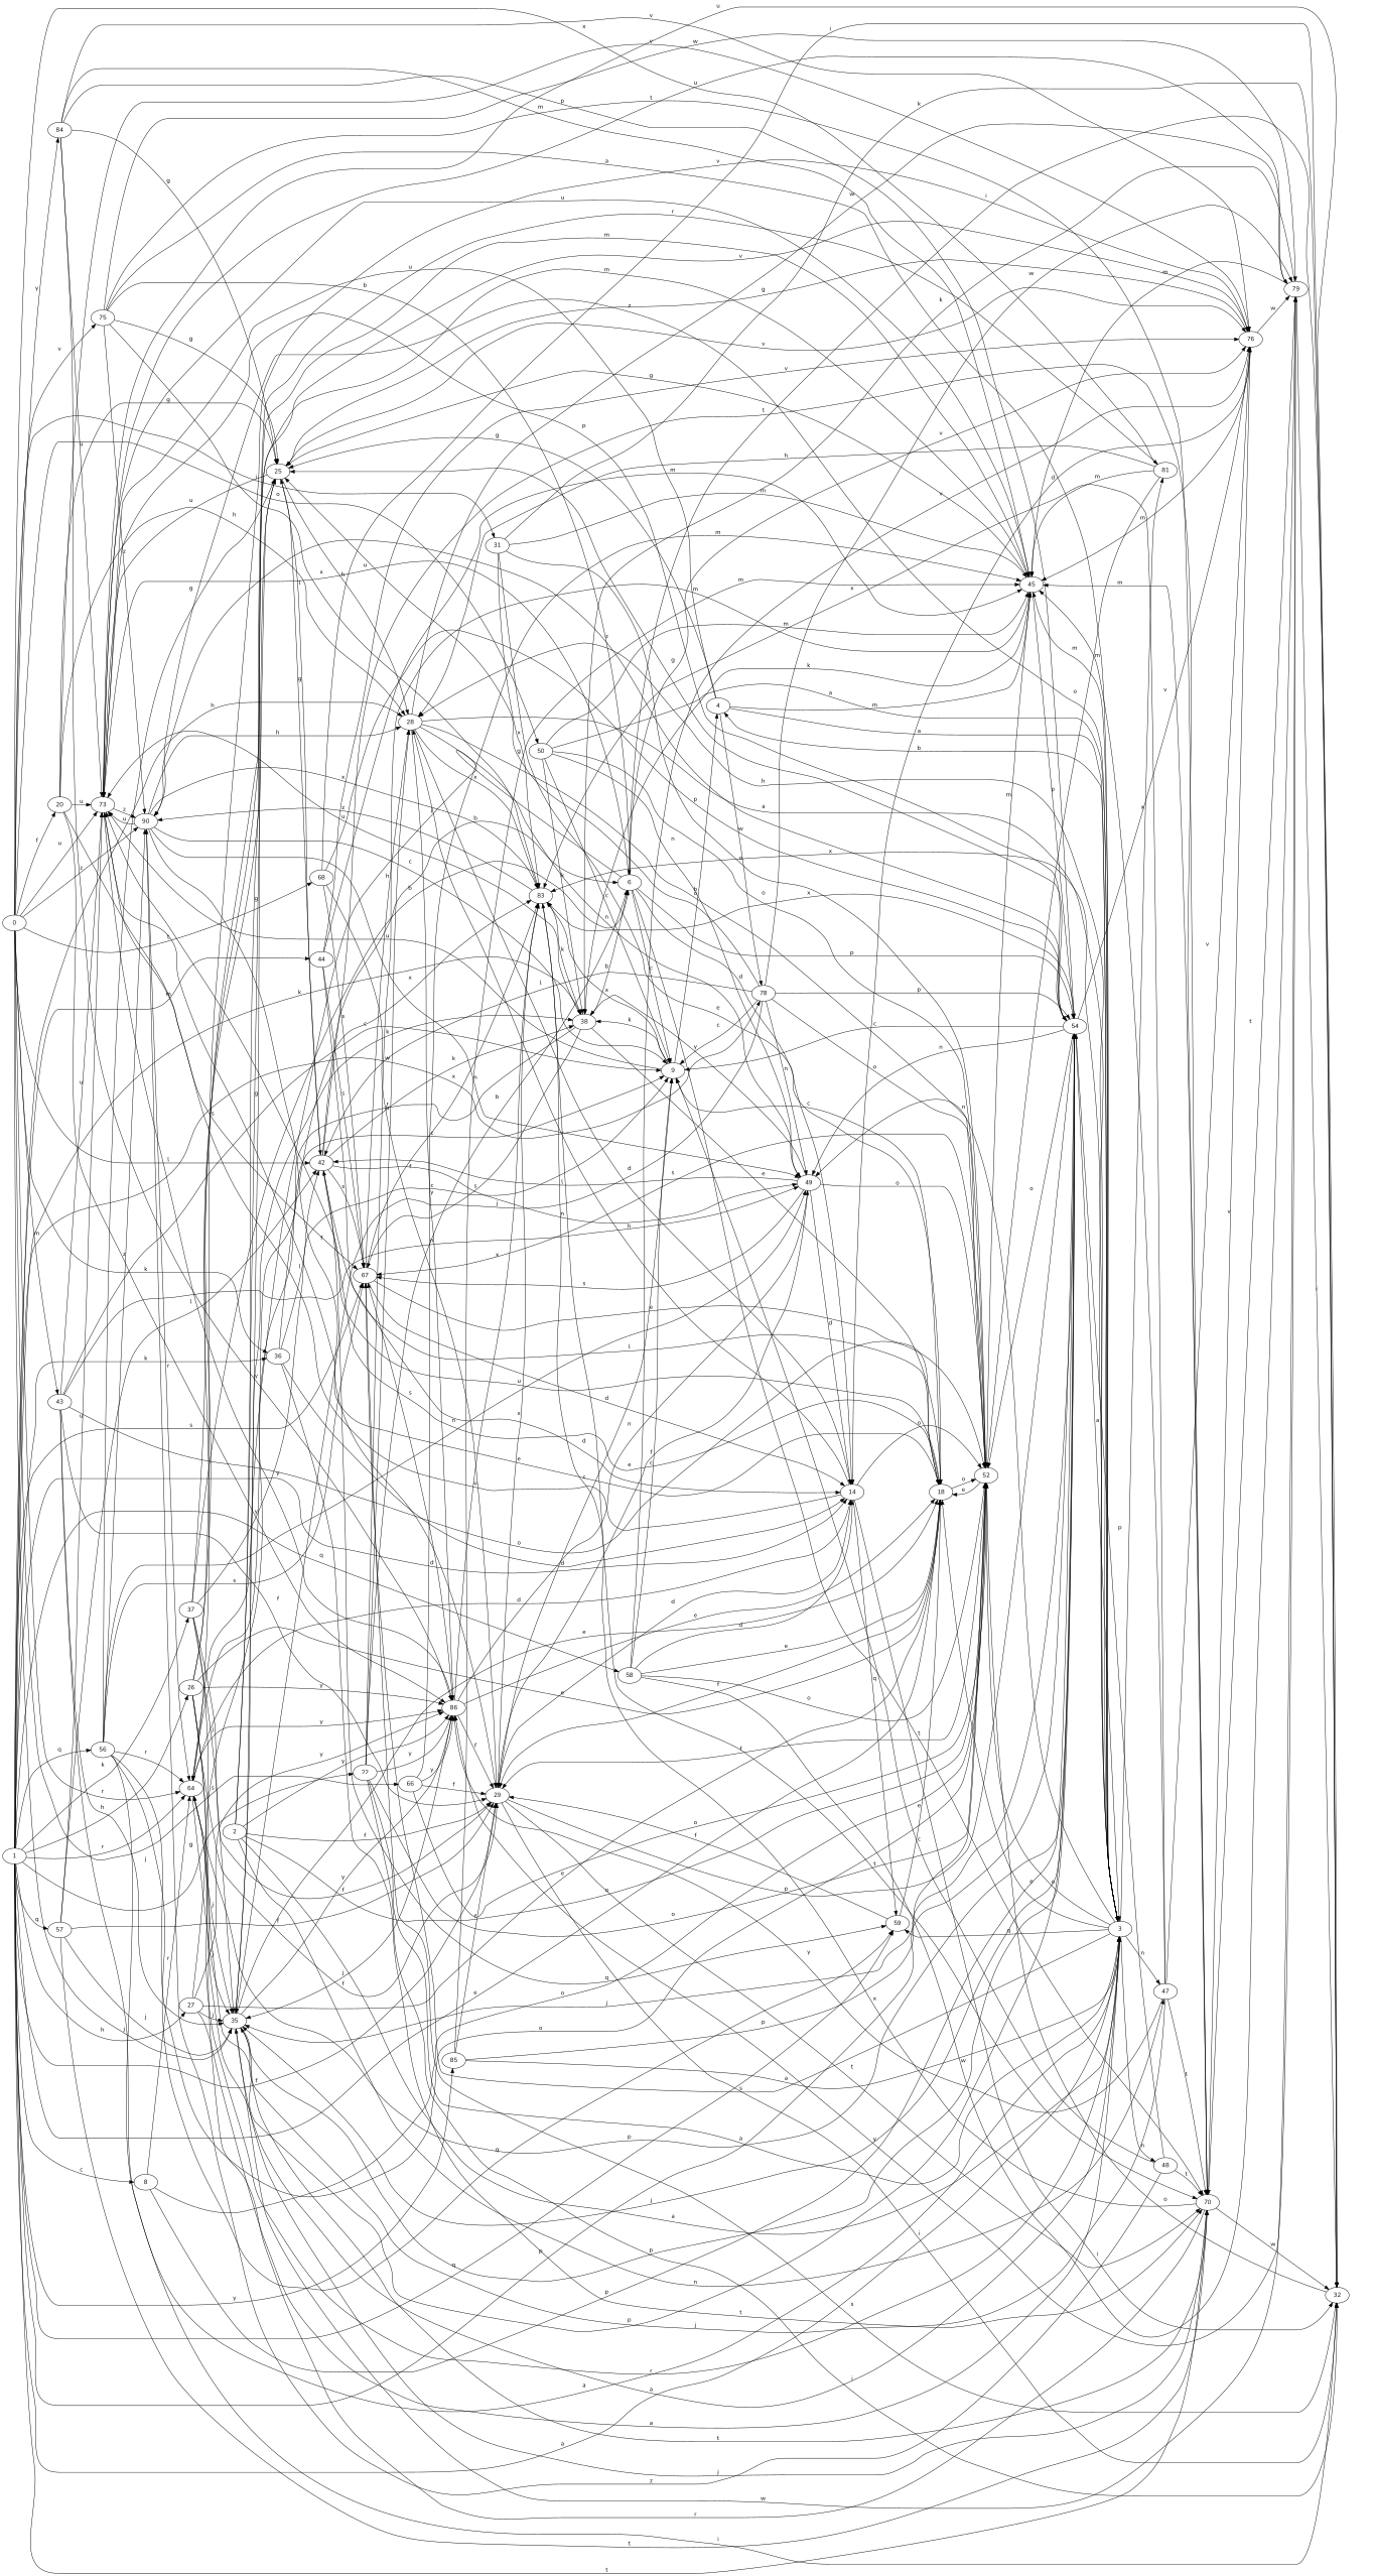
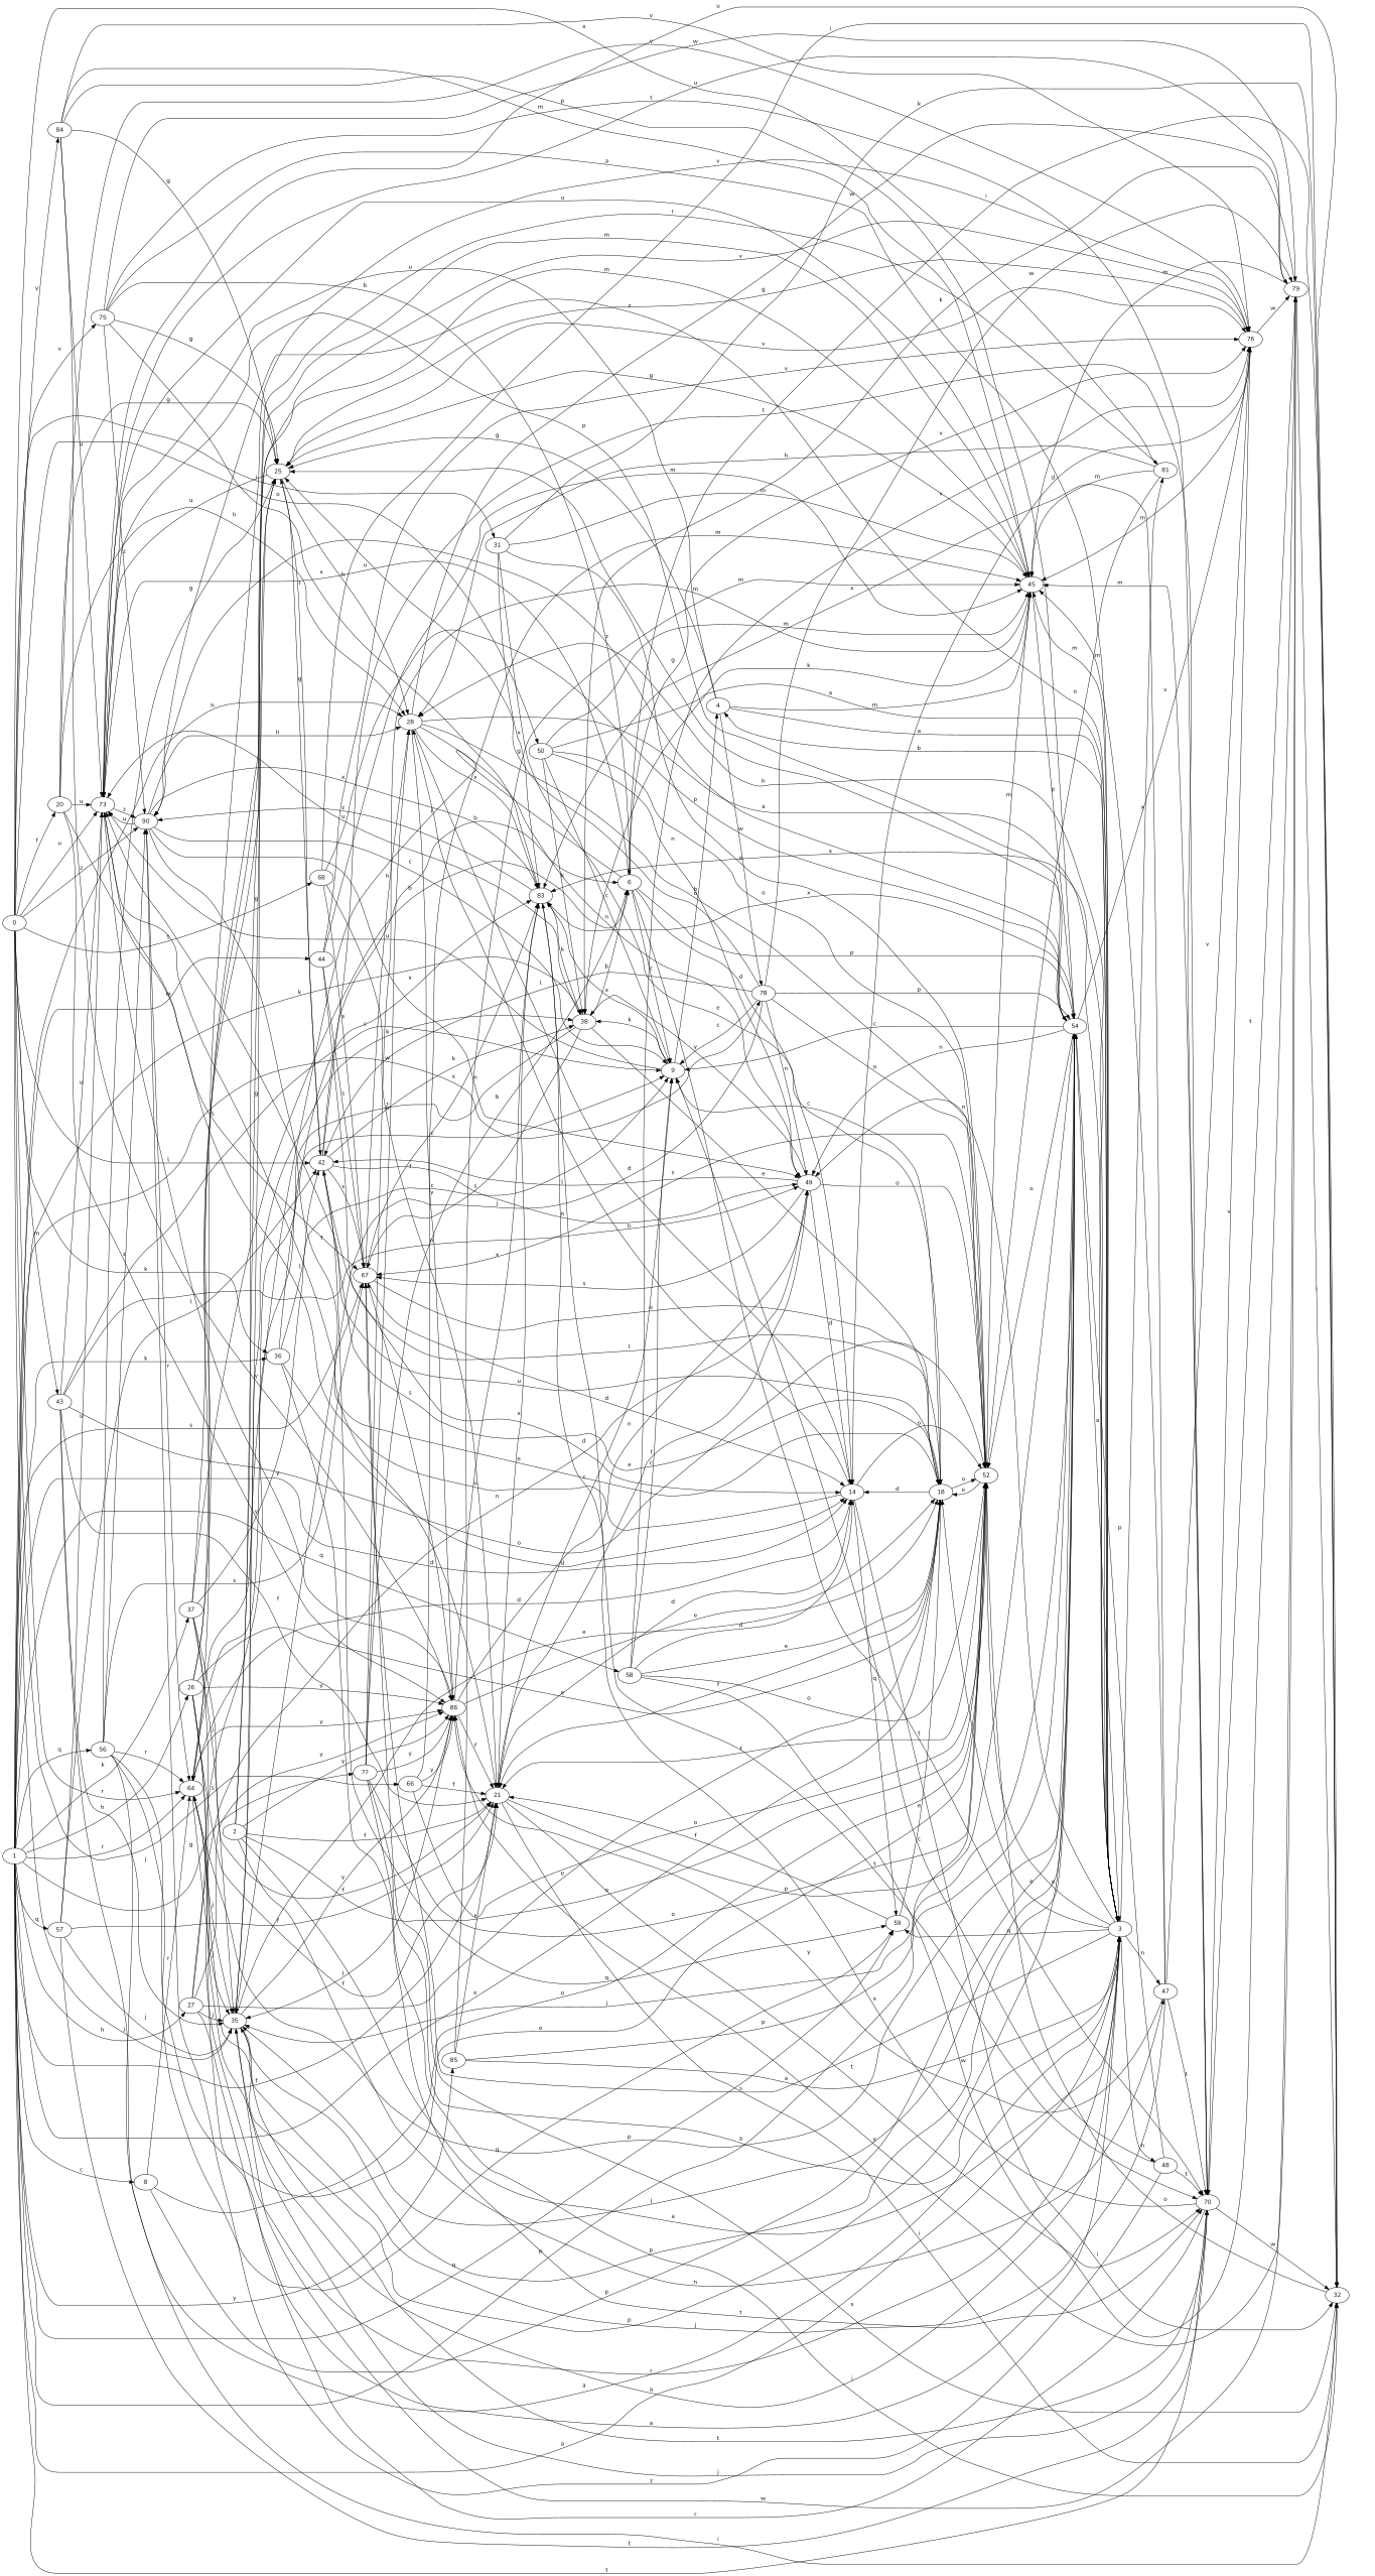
  strict digraph {
    fontname=Nunito
    rankdir=LR
    node [fontname=Nunito]
    edge [fontname=Nunito]
    0
    20
    31
    35
    36
    42
    43
    50
    64
    66
    68
    73
    75
    81
    84
    90
    28
    67
    25
    76
    86
    18
    52
    45
    83
    32
    n27 [label=54]
    70
    79
    14
    38
    59
    49
    6
    3
-   21 [label=29]
+   21
    9
    1
    8
    22
    26
    27
    37
    44
    56
    57
    58
    78
    85
    47
    4
    48
    2
    0 -> 20 [label=f]
    0 -> 31 [label=i]
    0 -> 35 [label=j]
    0 -> 36 [label=k]
    0 -> 42 [label=l]
    0 -> 43 [label=m]
    0 -> 50 [label=o]
    0 -> 64 [label=r]
    0 -> 66 [label=s]
    0 -> 68 [label=t]
    0 -> 73 [label=u]
    0 -> 75 [label=v]
    0 -> 81 [label=x]
    0 -> 84 [label=y]
    0 -> 90 [label=z]
    20 -> 73 [label=u]
    20 -> 28 [label=h]
    20 -> 67 [label=s]
    20 -> 25 [label=g]
    20 -> 76 [label=v]
    20 -> 86 [label=y]
    31 -> 18 [label=e]
    31 -> 52 [label=o]
    31 -> 45 [label=m]
    31 -> 83 [label=x]
    31 -> 32 [label=k]
    35 -> 25 [label=g]
    35 -> 86 [label=y]
    35 -> 18 [label=e]
    35 -> n27 [label=p]
    35 -> 70 [label=t]
    35 -> 79 [label=w]
    36 -> 42 [label=l]
    36 -> 83 [label=x]
    36 -> 70 [label=t]
    36 -> 14 [label=d]
    42 -> 67 [label=s]
    42 -> 25 [label=g]
    42 -> 18 [label=e]
    42 -> 70 [label=t]
    42 -> 38 [label=k]
    42 -> 59 [label=q]
    42 -> 49 [label=n]
    42 -> 6 [label=b]
    43 -> 35 [label=j]
    43 -> 73 [label=u]
    43 -> 52 [label=o]
    43 -> 49 [label=n]
    43 -> 3 [label=a]
    43 -> 21 [label=f]
    43 -> 9 [label=c]
    50 -> 52 [label=o]
    50 -> 45 [label=m]
    50 -> 38 [label=k]
    50 -> 49 [label=n]
    50 -> 3 [label=a]
    50 -> 9 [label=c]
    64 -> 35 [label=j]
    64 -> 86 [label=y]
    64 -> n27 [label=p]
    64 -> 14 [label=d]
    64 -> 38 [label=k]
    66 -> 86 [label=y]
    66 -> 52 [label=o]
    66 -> 45 [label=m]
    66 -> 21 [label=f]
    68 -> 67 [label=s]
    68 -> 32 [label=i]
    68 -> n27 [label=p]
    68 -> 21 [label=f]
    73 -> 90 [label=z]
    73 -> 86 [label=y]
    73 -> 18 [label=e]
    73 -> n27 [label=p]
    75 -> 90 [label=z]
    75 -> 25 [label=g]
    75 -> 83 [label=x]
    75 -> 70 [label=t]
    75 -> 79 [label=w]
    75 -> 6 [label=b]
    75 -> 3 [label=a]
    81 -> 64 [label=r]
    81 -> 28 [label=h]
    81 -> 52 [label=o]
    81 -> 45 [label=m]
    84 -> 73 [label=u]
    84 -> 25 [label=g]
    84 -> 76 [label=v]
    84 -> 86 [label=y]
    84 -> 45 [label=m]
    84 -> n27 [label=p]
    90 -> 64 [label=r]
    90 -> 73 [label=u]
    90 -> 28 [label=h]
    90 -> 83 [label=x]
    90 -> 49 [label=n]
    90 -> 21 [label=f]
    90 -> 9 [label=c]
    28 -> 86 [label=y]
    28 -> 52 [label=o]
    28 -> 83 [label=x]
    28 -> 79 [label=w]
    28 -> 14 [label=d]
    28 -> 49 [label=n]
    28 -> 3 [label=a]
    67 -> 28 [label=h]
    67 -> 18 [label=e]
    67 -> 83 [label=x]
    67 -> 14 [label=d]
    25 -> 42 [label=l]
    25 -> 73 [label=u]
    25 -> 28 [label=h]
    25 -> 76 [label=v]
    76 -> 25 [label=g]
    76 -> 45 [label=m]
    76 -> 79 [label=w]
    76 -> 14 [label=d]
    86 -> 35 [label=j]
    86 -> 67 [label=s]
    86 -> 18 [label=e]
    86 -> 83 [label=x]
    86 -> 49 [label=n]
    86 -> 21 [label=f]
    18 -> 42 [label=l]
    18 -> 73 [label=u]
    18 -> 52 [label=o]
+   18 -> 14 [label=d]
    18 -> 21 [label=f]
    18 -> 9 [label=c]
    52 -> 35 [label=j]
    52 -> 67 [label=s]
    52 -> 18 [label=e]
    52 -> 45 [label=m]
    52 -> 21 [label=f]
    45 -> 73 [label=u]
    45 -> 25 [label=g]
    45 -> n27 [label=p]
    45 -> 38 [label=k]
    83 -> 90 [label=z]
    83 -> 70 [label=t]
    83 -> 38 [label=k]
    32 -> 73 [label=u]
    32 -> 67 [label=s]
    32 -> 52 [label=o]
    n27 -> 35 [label=j]
    n27 -> 90 [label=z]
    n27 -> 25 [label=g]
    n27 -> 76 [label=v]
    n27 -> 52 [label=o]
    n27 -> 83 [label=x]
    n27 -> 49 [label=n]
    n27 -> 3 [label=a]
    n27 -> 9 [label=c]
    70 -> 35 [label=j]
    70 -> 64 [label=r]
    70 -> 76 [label=v]
    70 -> 45 [label=m]
    70 -> 83 [label=x]
    70 -> 32 [label=w]
    79 -> 73 [label=u]
    79 -> 86 [label=y]
    79 -> 45 [label=m]
    79 -> 32 [label=i]
    79 -> 70 [label=t]
    79 -> 38 [label=k]
    14 -> 73 [label=u]
    14 -> 28 [label=h]
    14 -> 52 [label=o]
    14 -> 32 [label=i]
    14 -> 59 [label=q]
    38 -> 64 [label=r]
    38 -> 73 [label=u]
    38 -> 67 [label=s]
    38 -> 18 [label=e]
    38 -> 6 [label=b]
    59 -> 18 [label=e]
    59 -> 21 [label=f]
    49 -> 42 [label=l]
    49 -> 67 [label=s]
    49 -> 52 [label=o]
    49 -> 14 [label=d]
    49 -> 38 [label=y]
    49 -> 21 [label=f]
    6 -> 35 [label=j]
    6 -> 73 [label=u]
    6 -> 76 [label=v]
    6 -> 32 [label=i]
    6 -> n27 [label=p]
    6 -> 70 [label=t]
    6 -> 14 [label=d]
    6 -> 9 [label=c]
    3 -> 64 [label=r]
    3 -> 81 [label=x]
    3 -> 90 [label=z]
    3 -> 28 [label=h]
    3 -> 67 [label=s]
    3 -> 18 [label=e]
    3 -> 52 [label=o]
    3 -> 45 [label=m]
    3 -> 83 [label=x]
    3 -> 59 [label=q]
    3 -> 49 [label=n]
    3 -> 47 [label=n]
    3 -> 4 [label=b]
    3 -> 48 [label=n]
    21 -> 83 [label=x]
    21 -> 32 [label=i]
    21 -> n27 [label=p]
    21 -> 70 [label=t]
    21 -> 14 [label=d]
    21 -> 9 [label=c]
    9 -> 73 [label=u]
    9 -> 83 [label=x]
    9 -> 38 [label=k]
    9 -> 4 [label=b]
    1 -> 36 [label=k]
    1 -> 64 [label=r]
    1 -> 28 [label=h]
    1 -> 67 [label=s]
    1 -> 18 [label=e]
    1 -> n27 [label=p]
    1 -> 70 [label=t]
    1 -> 14 [label=d]
    1 -> 38 [label=k]
    1 -> 59 [label=q]
    1 -> 3 [label=a]
    1 -> 21 [label=f]
    1 -> 8 [label=c]
    1 -> 22 [label=g]
    1 -> 26 [label=h]
    1 -> 27 [label=h]
    1 -> 37 [label=k]
    1 -> 44 [label=m]
    1 -> 56 [label=q]
    1 -> 57 [label=q]
    1 -> 58 [label=q]
    1 -> 78 [label=w]
    1 -> 85 [label=y]
    8 -> 64 [label=r]
    8 -> 52 [label=o]
    8 -> n27 [label=p]
    22 -> 28 [label=h]
    22 -> 86 [label=y]
    22 -> 52 [label=o]
    22 -> 45 [label=m]
    22 -> 32 [label=i]
    22 -> 6 [label=b]
    22 -> 3 [label=a]
    26 -> 35 [label=j]
    26 -> 76 [label=v]
    26 -> 86 [label=y]
    26 -> 18 [label=e]
    26 -> 45 [label=m]
    26 -> 3 [label=a]
    26 -> 21 [label=f]
    27 -> 35 [label=j]
    27 -> 86 [label=y]
    27 -> 18 [label=e]
    27 -> 3 [label=a]
    27 -> 9 [label=c]
    37 -> 35 [label=j]
    37 -> 45 [label=m]
    37 -> n27 [label=p]
    37 -> 6 [label=b]
    37 -> 21 [label=f]
    37 -> 9 [label=c]
    44 -> 67 [label=s]
    44 -> 76 [label=v]
    44 -> 45 [label=m]
    44 -> 14 [label=d]
    56 -> 64 [label=r]
    56 -> 90 [label=z]
    56 -> 67 [label=s]
    56 -> 25 [label=g]
    56 -> 52 [label=o]
    56 -> 32 [label=i]
    56 -> 59 [label=q]
-   56 -> 49 [label=n]
+   27 -> 49 [label=n]
    57 -> 35 [label=j]
    57 -> 42 [label=l]
    57 -> 73 [label=u]
    57 -> 70 [label=t]
    57 -> 21 [label=f]
    58 -> 76 [label=v]
    58 -> 18 [label=e]
    58 -> 52 [label=o]
    58 -> 79 [label=w]
    58 -> 14 [label=d]
    58 -> 9 [label=c]
    78 -> 35 [label=j]
    78 -> 42 [label=l]
    78 -> 25 [label=g]
    78 -> 52 [label=o]
    78 -> n27 [label=p]
    78 -> 79 [label=w]
    78 -> 49 [label=n]
    78 -> 9 [label=c]
    85 -> 45 [label=m]
    85 -> n27 [label=p]
    85 -> 3 [label=a]
    85 -> 21 [label=f]
    47 -> 35 [label=j]
    47 -> 76 [label=v]
    47 -> 86 [label=y]
    47 -> 45 [label=m]
    47 -> 83 [label=x]
    47 -> 70 [label=t]
    4 -> 73 [label=u]
    4 -> 25 [label=g]
    4 -> 45 [label=m]
    4 -> 3 [label=a]
    4 -> 78 [label=w]
    48 -> 90 [label=z]
    48 -> n27 [label=p]
    48 -> 70 [label=t]
    48 -> 9 [label=c]
    2 -> 25 [label=g]
    2 -> 76 [label=v]
    2 -> 86 [label=y]
    2 -> 52 [label=o]
    2 -> 3 [label=a]
    2 -> 21 [label=f]
    2 -> 47 [label=n]
  }
